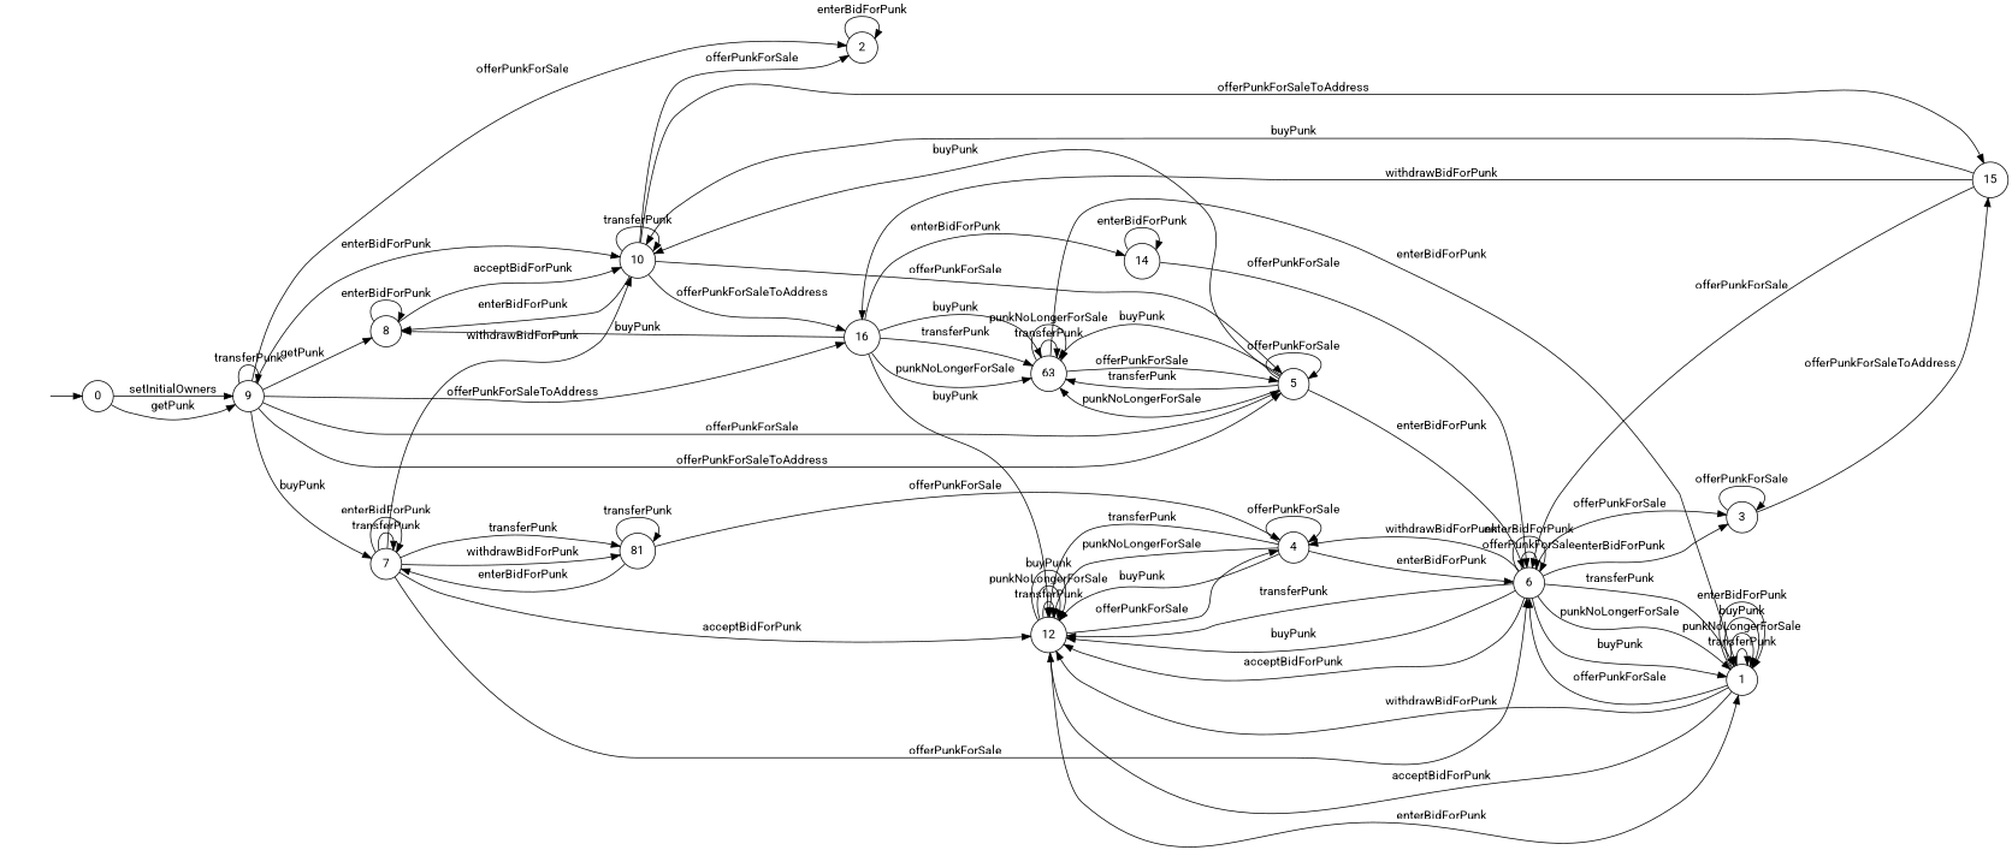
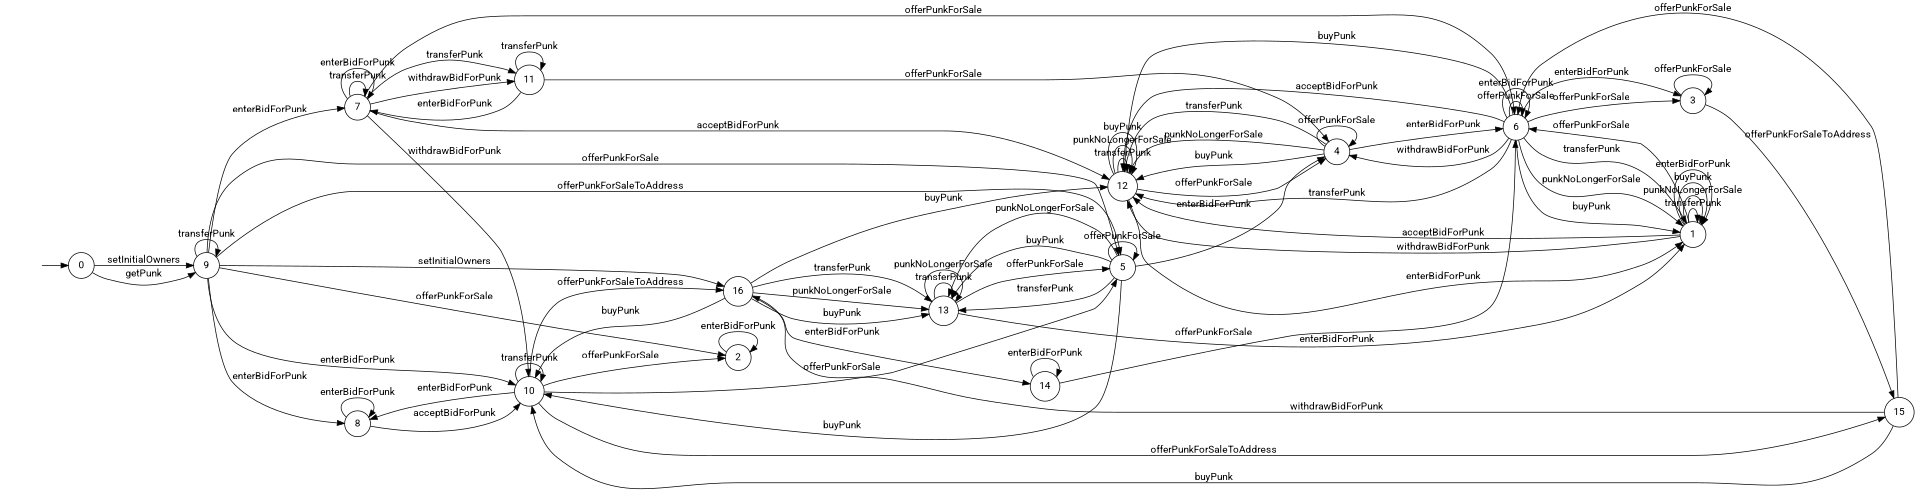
  digraph {
    fontname=Roboto
    rankdir=LR
    node [fontname=Roboto shape=circle]
    edge [fontname=Roboto]
    "" [shape=plaintext]
    n2 [label=0]
    n3 [label=9]
    n4 [label=4]
    n5 [label=12]
    n6 [label=6]
    n7 [label=1]
    n8 [label=3]
    n9 [label=8]
    n10 [label=10]
    n11 [label=5]
    n12 [label=15]
    n13 [label=2]
    n14 [label=16]
    n15 [label=7]
-   n16 [label=63]
-   n17 [label=81]
+   n16 [label=13]
+   n17 [label=11]
    n18 [label=14]
    "" -> n2
    n2 -> n3 [label=setInitialOwners]
    n2 -> n3 [label=getPunk]
    n3 -> n3 [label=transferPunk]
-   n3 -> n9 [label=getPunk]
+   n3 -> n9 [label=enterBidForPunk]
    n3 -> n10 [label=enterBidForPunk]
    n3 -> n11 [label=offerPunkForSale]
    n3 -> n11 [label=offerPunkForSaleToAddress]
    n3 -> n13 [label=offerPunkForSale]
-   n3 -> n14 [label=offerPunkForSaleToAddress]
-   n3 -> n15 [label=buyPunk]
+   n3 -> n14 [label=setInitialOwners]
+   n3 -> n15 [label=enterBidForPunk]
    n4 -> n4 [label=offerPunkForSale]
    n4 -> n5 [label=transferPunk]
    n4 -> n5 [label=punkNoLongerForSale]
    n4 -> n5 [label=buyPunk]
    n4 -> n6 [label=enterBidForPunk]
    n5 -> n4 [label=offerPunkForSale]
    n5 -> n5 [label=transferPunk]
    n5 -> n5 [label=punkNoLongerForSale]
    n5 -> n5 [label=buyPunk]
    n5 -> n7 [label=enterBidForPunk]
    n6 -> n4 [label=withdrawBidForPunk]
    n6 -> n5 [label=transferPunk]
    n6 -> n5 [label=buyPunk]
    n6 -> n5 [label=acceptBidForPunk]
    n6 -> n6 [label=offerPunkForSale]
    n6 -> n6 [label=enterBidForPunk]
    n6 -> n7 [label=transferPunk]
    n6 -> n7 [label=punkNoLongerForSale]
    n6 -> n7 [label=buyPunk]
    n6 -> n8 [label=offerPunkForSale]
    n6 -> n8 [label=enterBidForPunk]
    n7 -> n5 [label=acceptBidForPunk]
    n7 -> n5 [label=withdrawBidForPunk]
    n7 -> n6 [label=offerPunkForSale]
    n7 -> n7 [label=transferPunk]
    n7 -> n7 [label=punkNoLongerForSale]
    n7 -> n7 [label=buyPunk]
    n7 -> n7 [label=enterBidForPunk]
    n8 -> n8 [label=offerPunkForSale]
    n8 -> n12 [label=offerPunkForSaleToAddress]
    n9 -> n9 [label=enterBidForPunk]
    n9 -> n10 [label=acceptBidForPunk]
    n10 -> n9 [label=enterBidForPunk]
    n10 -> n10 [label=transferPunk]
    n10 -> n11 [label=offerPunkForSale]
    n10 -> n12 [label=offerPunkForSaleToAddress]
    n10 -> n13 [label=offerPunkForSale]
    n10 -> n14 [label=offerPunkForSaleToAddress]
-   n11 -> n6 [label=enterBidForPunk]
+   n11 -> n4 [label=enterBidForPunk]
    n11 -> n10 [label=buyPunk]
    n11 -> n11 [label=offerPunkForSale]
    n11 -> n16 [label=transferPunk]
    n11 -> n16 [label=punkNoLongerForSale]
    n11 -> n16 [label=buyPunk]
    n12 -> n6 [label=offerPunkForSale]
    n12 -> n10 [label=buyPunk]
    n12 -> n14 [label=withdrawBidForPunk]
    n13 -> n13 [label=enterBidForPunk]
    n14 -> n5 [label=buyPunk]
-   n14 -> n9 [label=buyPunk]
+   n14 -> n10 [label=buyPunk]
    n14 -> n16 [label=transferPunk]
    n14 -> n16 [label=punkNoLongerForSale]
    n14 -> n16 [label=buyPunk]
    n14 -> n18 [label=enterBidForPunk]
    n15 -> n5 [label=acceptBidForPunk]
    n15 -> n6 [label=offerPunkForSale]
    n15 -> n10 [label=withdrawBidForPunk]
    n15 -> n15 [label=transferPunk]
    n15 -> n15 [label=enterBidForPunk]
    n15 -> n17 [label=transferPunk]
    n15 -> n17 [label=withdrawBidForPunk]
    n16 -> n7 [label=enterBidForPunk]
    n16 -> n11 [label=offerPunkForSale]
    n16 -> n16 [label=transferPunk]
    n16 -> n16 [label=punkNoLongerForSale]
    n17 -> n4 [label=offerPunkForSale]
    n17 -> n15 [label=enterBidForPunk]
    n17 -> n17 [label=transferPunk]
    n18 -> n6 [label=offerPunkForSale]
    n18 -> n18 [label=enterBidForPunk]
  }
